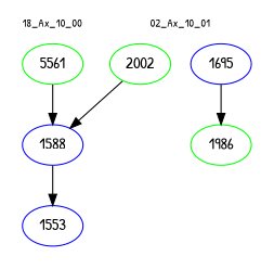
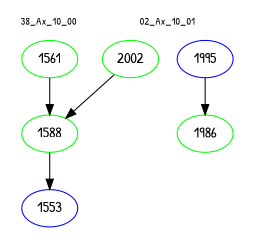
  digraph {
    fontname="Patrick Hand"
    node [color=green fontname="Patrick Hand"]
    edge [color=black fontname="Patrick Hand"]
-   n1 [label=5561]
-   n2 [color=blue label=1588]
+   n1 [label=1561]
+   n2 [label=1588]
    n3 [color=blue label=1553]
    n4 [label=2002]
-   n5 [color=blue label=1695]
+   n5 [color=blue label=1995]
    n6 [label=1986]
    subgraph cluster_1 {
      color=white
      fontsize=10
-     label="18_Ax_10_00"
+     label="38_Ax_10_00"
      n1
      n2
      n3
    }
    subgraph cluster_2 {
      color=white
      fontsize=10
      label="02_Ax_10_01"
      n4
      n5
      n6
    }
    n1 -> n2
    n2 -> n3
    n4 -> n2
    n5 -> n6
  }
